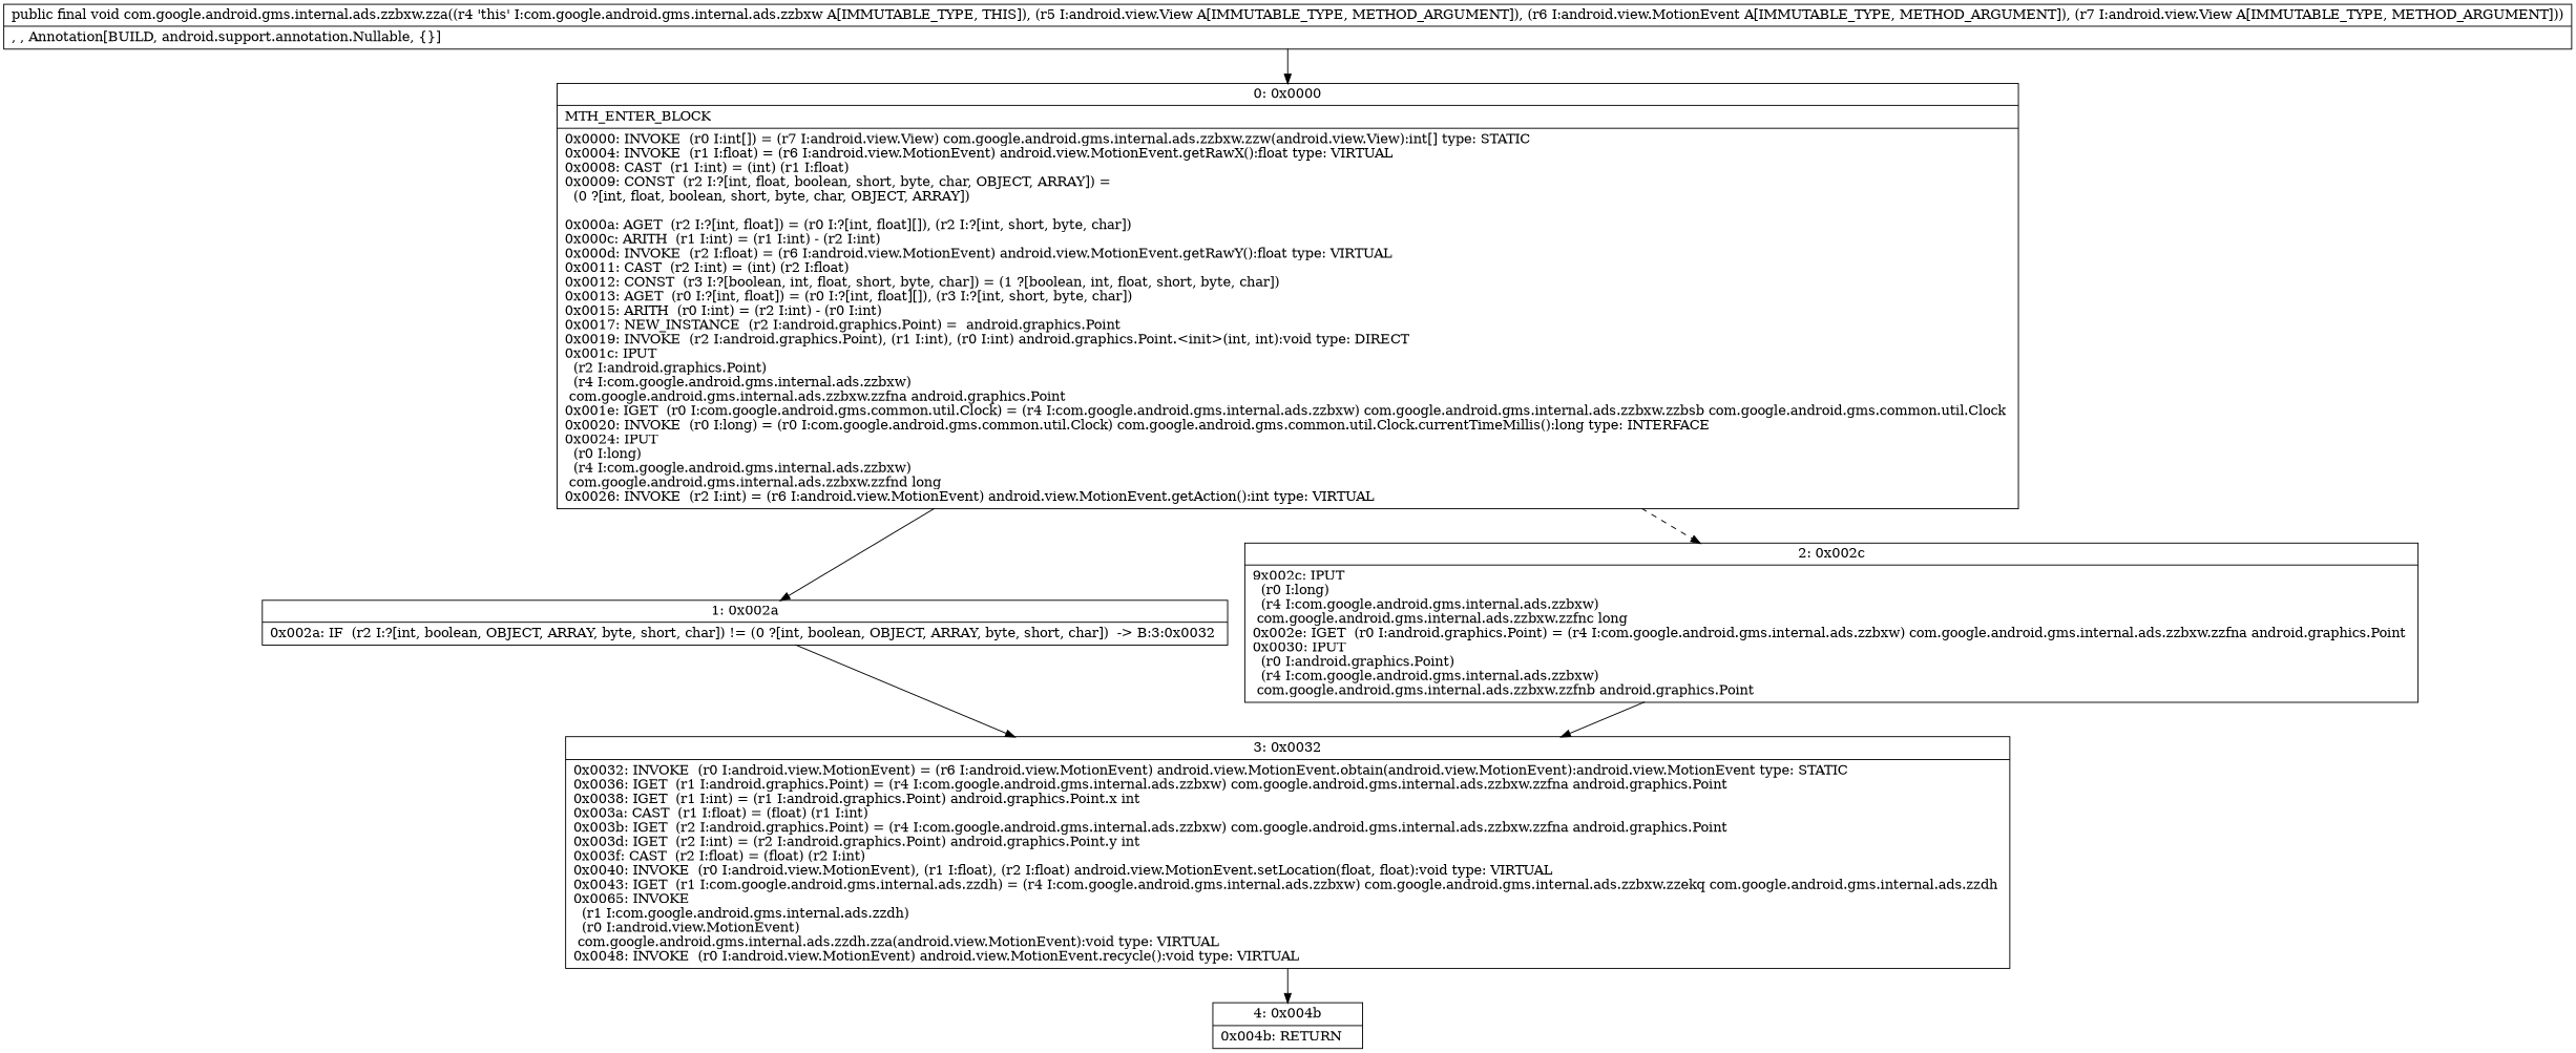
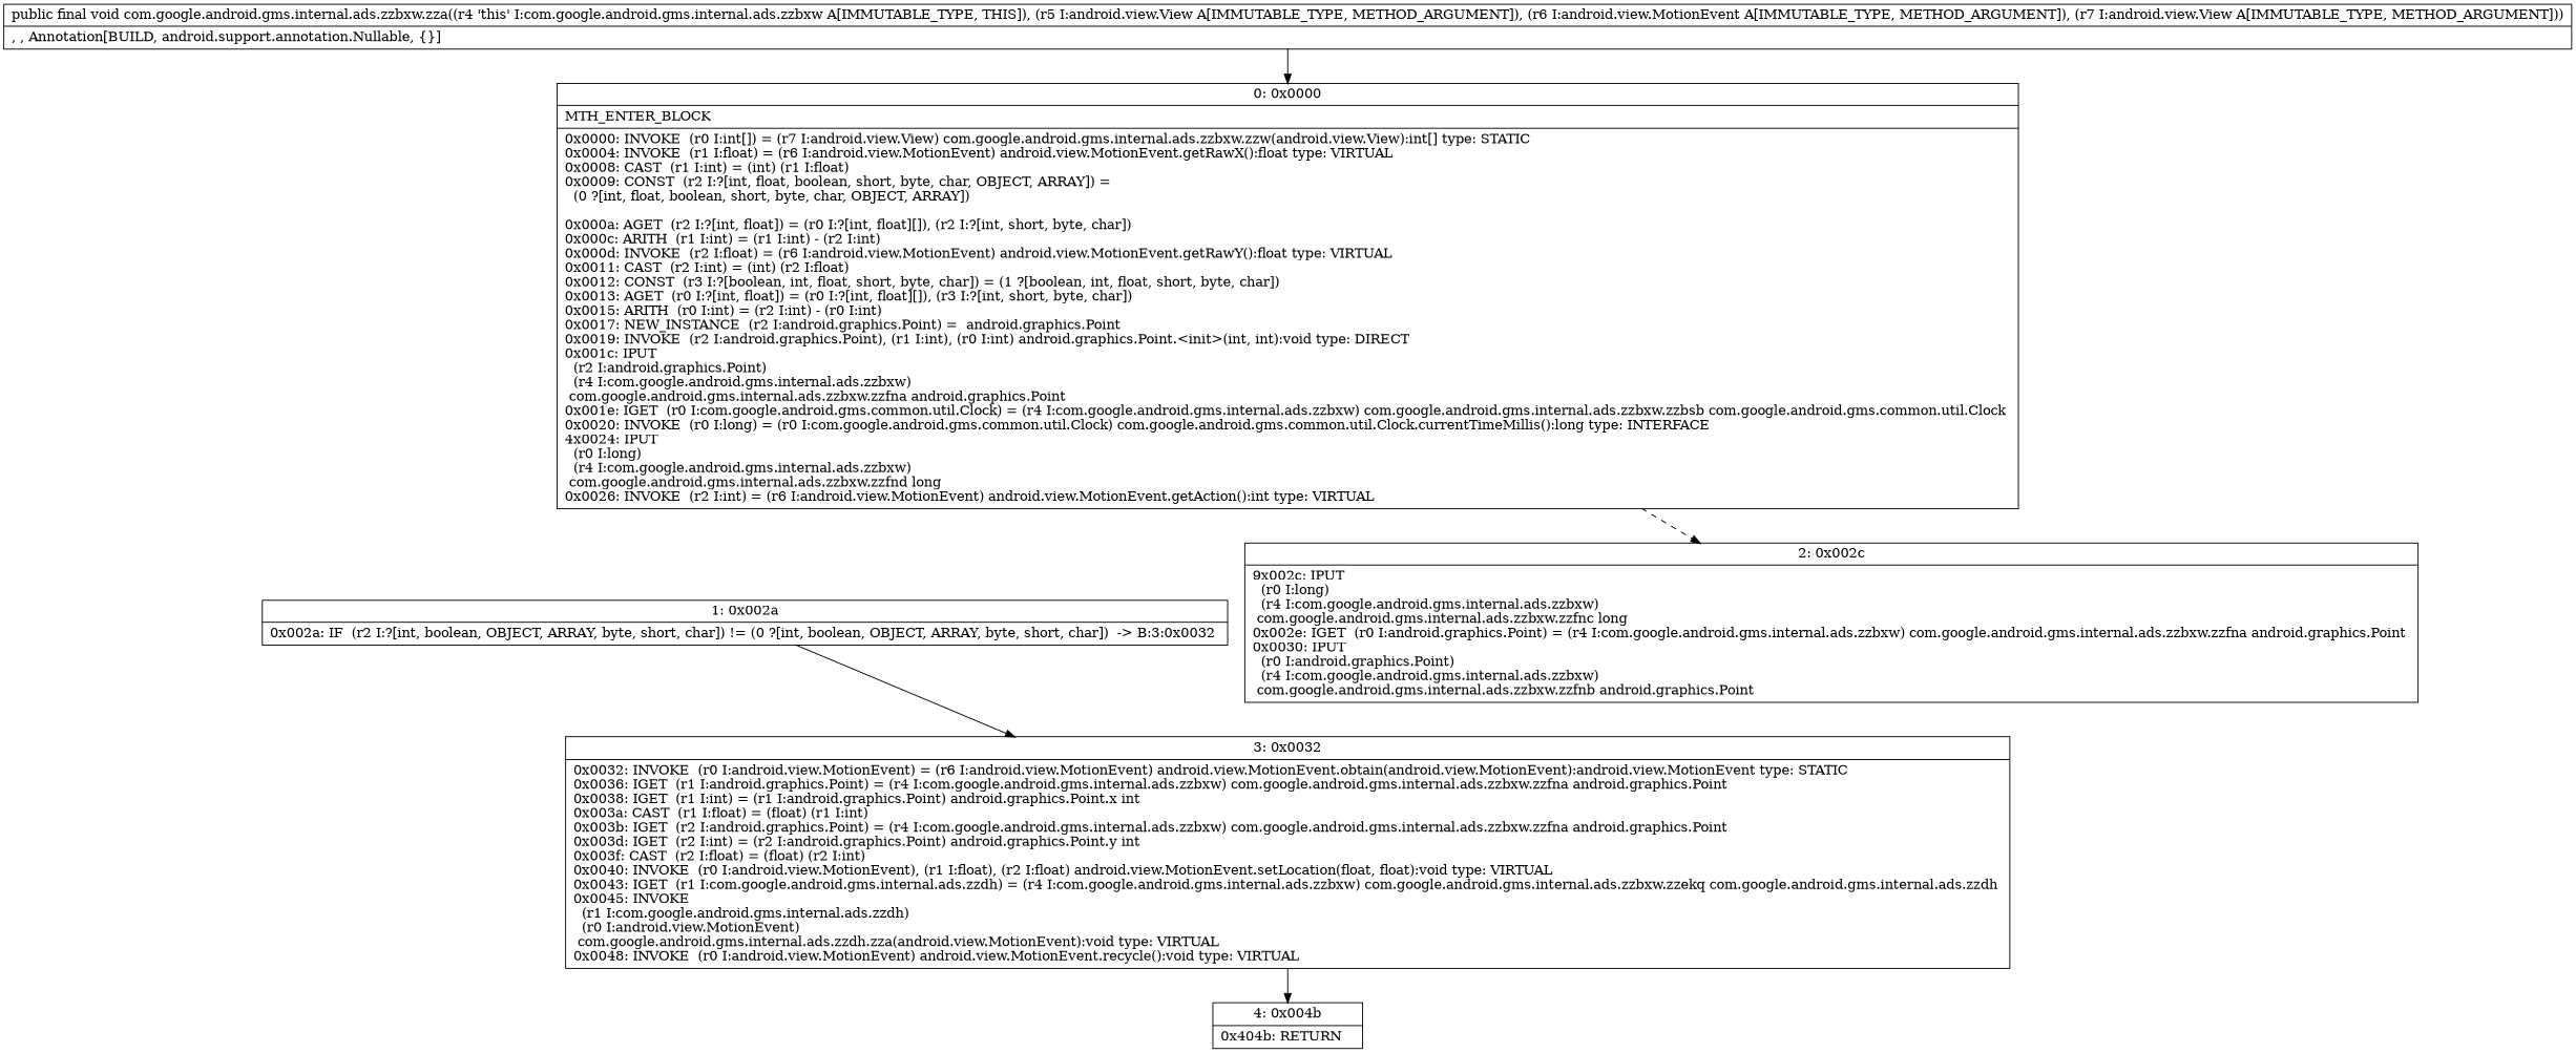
  digraph {
    node [shape=record]
-   n1 [label="{0\:\ 0x0000|MTH_ENTER_BLOCK\l|0x0000: INVOKE  (r0 I:int[]) = (r7 I:android.view.View) com.google.android.gms.internal.ads.zzbxw.zzw(android.view.View):int[] type: STATIC \l0x0004: INVOKE  (r1 I:float) = (r6 I:android.view.MotionEvent) android.view.MotionEvent.getRawX():float type: VIRTUAL \l0x0008: CAST  (r1 I:int) = (int) (r1 I:float) \l0x0009: CONST  (r2 I:?[int, float, boolean, short, byte, char, OBJECT, ARRAY]) = \l  (0 ?[int, float, boolean, short, byte, char, OBJECT, ARRAY])\l \l0x000a: AGET  (r2 I:?[int, float]) = (r0 I:?[int, float][]), (r2 I:?[int, short, byte, char]) \l0x000c: ARITH  (r1 I:int) = (r1 I:int) \- (r2 I:int) \l0x000d: INVOKE  (r2 I:float) = (r6 I:android.view.MotionEvent) android.view.MotionEvent.getRawY():float type: VIRTUAL \l0x0011: CAST  (r2 I:int) = (int) (r2 I:float) \l0x0012: CONST  (r3 I:?[boolean, int, float, short, byte, char]) = (1 ?[boolean, int, float, short, byte, char]) \l0x0013: AGET  (r0 I:?[int, float]) = (r0 I:?[int, float][]), (r3 I:?[int, short, byte, char]) \l0x0015: ARITH  (r0 I:int) = (r2 I:int) \- (r0 I:int) \l0x0017: NEW_INSTANCE  (r2 I:android.graphics.Point) =  android.graphics.Point \l0x0019: INVOKE  (r2 I:android.graphics.Point), (r1 I:int), (r0 I:int) android.graphics.Point.\<init\>(int, int):void type: DIRECT \l0x001c: IPUT  \l  (r2 I:android.graphics.Point)\l  (r4 I:com.google.android.gms.internal.ads.zzbxw)\l com.google.android.gms.internal.ads.zzbxw.zzfna android.graphics.Point \l0x001e: IGET  (r0 I:com.google.android.gms.common.util.Clock) = (r4 I:com.google.android.gms.internal.ads.zzbxw) com.google.android.gms.internal.ads.zzbxw.zzbsb com.google.android.gms.common.util.Clock \l0x0020: INVOKE  (r0 I:long) = (r0 I:com.google.android.gms.common.util.Clock) com.google.android.gms.common.util.Clock.currentTimeMillis():long type: INTERFACE \l0x0024: IPUT  \l  (r0 I:long)\l  (r4 I:com.google.android.gms.internal.ads.zzbxw)\l com.google.android.gms.internal.ads.zzbxw.zzfnd long \l0x0026: INVOKE  (r2 I:int) = (r6 I:android.view.MotionEvent) android.view.MotionEvent.getAction():int type: VIRTUAL \l}"]
+   n1 [label="{0\:\ 0x0000|MTH_ENTER_BLOCK\l|0x0000: INVOKE  (r0 I:int[]) = (r7 I:android.view.View) com.google.android.gms.internal.ads.zzbxw.zzw(android.view.View):int[] type: STATIC \l0x0004: INVOKE  (r1 I:float) = (r6 I:android.view.MotionEvent) android.view.MotionEvent.getRawX():float type: VIRTUAL \l0x0008: CAST  (r1 I:int) = (int) (r1 I:float) \l0x0009: CONST  (r2 I:?[int, float, boolean, short, byte, char, OBJECT, ARRAY]) = \l  (0 ?[int, float, boolean, short, byte, char, OBJECT, ARRAY])\l \l0x000a: AGET  (r2 I:?[int, float]) = (r0 I:?[int, float][]), (r2 I:?[int, short, byte, char]) \l0x000c: ARITH  (r1 I:int) = (r1 I:int) \- (r2 I:int) \l0x000d: INVOKE  (r2 I:float) = (r6 I:android.view.MotionEvent) android.view.MotionEvent.getRawY():float type: VIRTUAL \l0x0011: CAST  (r2 I:int) = (int) (r2 I:float) \l0x0012: CONST  (r3 I:?[boolean, int, float, short, byte, char]) = (1 ?[boolean, int, float, short, byte, char]) \l0x0013: AGET  (r0 I:?[int, float]) = (r0 I:?[int, float][]), (r3 I:?[int, short, byte, char]) \l0x0015: ARITH  (r0 I:int) = (r2 I:int) \- (r0 I:int) \l0x0017: NEW_INSTANCE  (r2 I:android.graphics.Point) =  android.graphics.Point \l0x0019: INVOKE  (r2 I:android.graphics.Point), (r1 I:int), (r0 I:int) android.graphics.Point.\<init\>(int, int):void type: DIRECT \l0x001c: IPUT  \l  (r2 I:android.graphics.Point)\l  (r4 I:com.google.android.gms.internal.ads.zzbxw)\l com.google.android.gms.internal.ads.zzbxw.zzfna android.graphics.Point \l0x001e: IGET  (r0 I:com.google.android.gms.common.util.Clock) = (r4 I:com.google.android.gms.internal.ads.zzbxw) com.google.android.gms.internal.ads.zzbxw.zzbsb com.google.android.gms.common.util.Clock \l0x0020: INVOKE  (r0 I:long) = (r0 I:com.google.android.gms.common.util.Clock) com.google.android.gms.common.util.Clock.currentTimeMillis():long type: INTERFACE \l4x0024: IPUT  \l  (r0 I:long)\l  (r4 I:com.google.android.gms.internal.ads.zzbxw)\l com.google.android.gms.internal.ads.zzbxw.zzfnd long \l0x0026: INVOKE  (r2 I:int) = (r6 I:android.view.MotionEvent) android.view.MotionEvent.getAction():int type: VIRTUAL \l}"]
    n2 [label="{1\:\ 0x002a|0x002a: IF  (r2 I:?[int, boolean, OBJECT, ARRAY, byte, short, char]) != (0 ?[int, boolean, OBJECT, ARRAY, byte, short, char])  \-\> B:3:0x0032 \l}"]
    n3 [label="{2\:\ 0x002c|9x002c: IPUT  \l  (r0 I:long)\l  (r4 I:com.google.android.gms.internal.ads.zzbxw)\l com.google.android.gms.internal.ads.zzbxw.zzfnc long \l0x002e: IGET  (r0 I:android.graphics.Point) = (r4 I:com.google.android.gms.internal.ads.zzbxw) com.google.android.gms.internal.ads.zzbxw.zzfna android.graphics.Point \l0x0030: IPUT  \l  (r0 I:android.graphics.Point)\l  (r4 I:com.google.android.gms.internal.ads.zzbxw)\l com.google.android.gms.internal.ads.zzbxw.zzfnb android.graphics.Point \l}"]
-   n4 [label="{3\:\ 0x0032|0x0032: INVOKE  (r0 I:android.view.MotionEvent) = (r6 I:android.view.MotionEvent) android.view.MotionEvent.obtain(android.view.MotionEvent):android.view.MotionEvent type: STATIC \l0x0036: IGET  (r1 I:android.graphics.Point) = (r4 I:com.google.android.gms.internal.ads.zzbxw) com.google.android.gms.internal.ads.zzbxw.zzfna android.graphics.Point \l0x0038: IGET  (r1 I:int) = (r1 I:android.graphics.Point) android.graphics.Point.x int \l0x003a: CAST  (r1 I:float) = (float) (r1 I:int) \l0x003b: IGET  (r2 I:android.graphics.Point) = (r4 I:com.google.android.gms.internal.ads.zzbxw) com.google.android.gms.internal.ads.zzbxw.zzfna android.graphics.Point \l0x003d: IGET  (r2 I:int) = (r2 I:android.graphics.Point) android.graphics.Point.y int \l0x003f: CAST  (r2 I:float) = (float) (r2 I:int) \l0x0040: INVOKE  (r0 I:android.view.MotionEvent), (r1 I:float), (r2 I:float) android.view.MotionEvent.setLocation(float, float):void type: VIRTUAL \l0x0043: IGET  (r1 I:com.google.android.gms.internal.ads.zzdh) = (r4 I:com.google.android.gms.internal.ads.zzbxw) com.google.android.gms.internal.ads.zzbxw.zzekq com.google.android.gms.internal.ads.zzdh \l0x0065: INVOKE  \l  (r1 I:com.google.android.gms.internal.ads.zzdh)\l  (r0 I:android.view.MotionEvent)\l com.google.android.gms.internal.ads.zzdh.zza(android.view.MotionEvent):void type: VIRTUAL \l0x0048: INVOKE  (r0 I:android.view.MotionEvent) android.view.MotionEvent.recycle():void type: VIRTUAL \l}"]
-   n5 [label="{4\:\ 0x004b|0x004b: RETURN   \l}"]
+   n4 [label="{3\:\ 0x0032|0x0032: INVOKE  (r0 I:android.view.MotionEvent) = (r6 I:android.view.MotionEvent) android.view.MotionEvent.obtain(android.view.MotionEvent):android.view.MotionEvent type: STATIC \l0x0036: IGET  (r1 I:android.graphics.Point) = (r4 I:com.google.android.gms.internal.ads.zzbxw) com.google.android.gms.internal.ads.zzbxw.zzfna android.graphics.Point \l0x0038: IGET  (r1 I:int) = (r1 I:android.graphics.Point) android.graphics.Point.x int \l0x003a: CAST  (r1 I:float) = (float) (r1 I:int) \l0x003b: IGET  (r2 I:android.graphics.Point) = (r4 I:com.google.android.gms.internal.ads.zzbxw) com.google.android.gms.internal.ads.zzbxw.zzfna android.graphics.Point \l0x003d: IGET  (r2 I:int) = (r2 I:android.graphics.Point) android.graphics.Point.y int \l0x003f: CAST  (r2 I:float) = (float) (r2 I:int) \l0x0040: INVOKE  (r0 I:android.view.MotionEvent), (r1 I:float), (r2 I:float) android.view.MotionEvent.setLocation(float, float):void type: VIRTUAL \l0x0043: IGET  (r1 I:com.google.android.gms.internal.ads.zzdh) = (r4 I:com.google.android.gms.internal.ads.zzbxw) com.google.android.gms.internal.ads.zzbxw.zzekq com.google.android.gms.internal.ads.zzdh \l0x0045: INVOKE  \l  (r1 I:com.google.android.gms.internal.ads.zzdh)\l  (r0 I:android.view.MotionEvent)\l com.google.android.gms.internal.ads.zzdh.zza(android.view.MotionEvent):void type: VIRTUAL \l0x0048: INVOKE  (r0 I:android.view.MotionEvent) android.view.MotionEvent.recycle():void type: VIRTUAL \l}"]
+   n5 [label="{4\:\ 0x004b|0x404b: RETURN   \l}"]
    n6 [label="{public final void com.google.android.gms.internal.ads.zzbxw.zza((r4 'this' I:com.google.android.gms.internal.ads.zzbxw A[IMMUTABLE_TYPE, THIS]), (r5 I:android.view.View A[IMMUTABLE_TYPE, METHOD_ARGUMENT]), (r6 I:android.view.MotionEvent A[IMMUTABLE_TYPE, METHOD_ARGUMENT]), (r7 I:android.view.View A[IMMUTABLE_TYPE, METHOD_ARGUMENT]))  | , , Annotation[BUILD, android.support.annotation.Nullable, \{\}]\l}"]
-   n1 -> n2
    n1 -> n3 [style=dashed]
    n2 -> n4
-   n3 -> n4
    n4 -> n5
    n6 -> n1
  }
